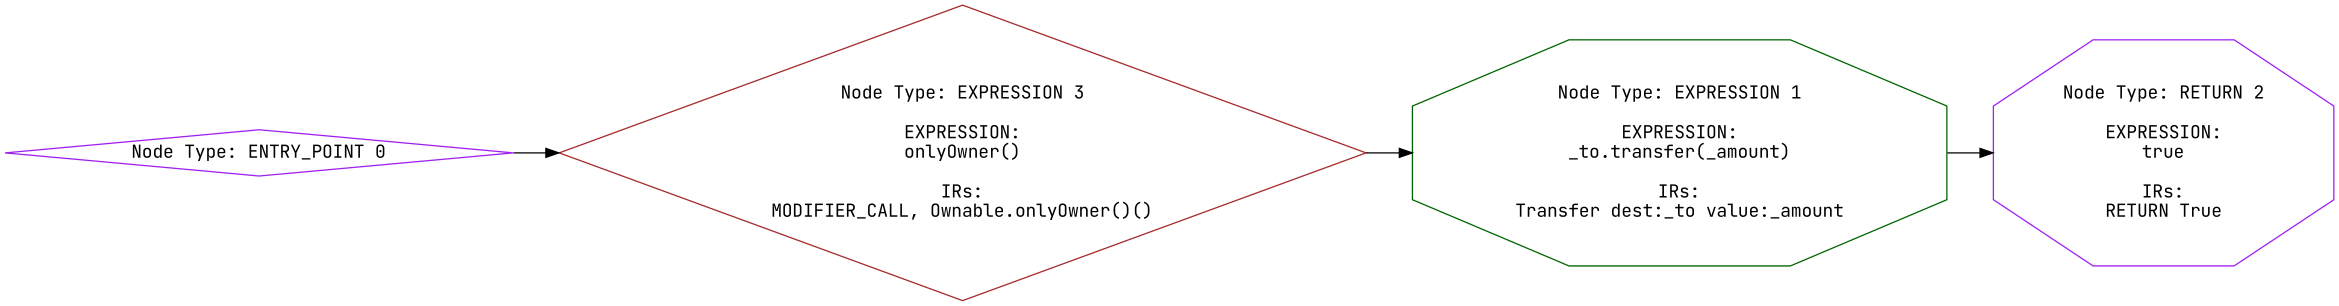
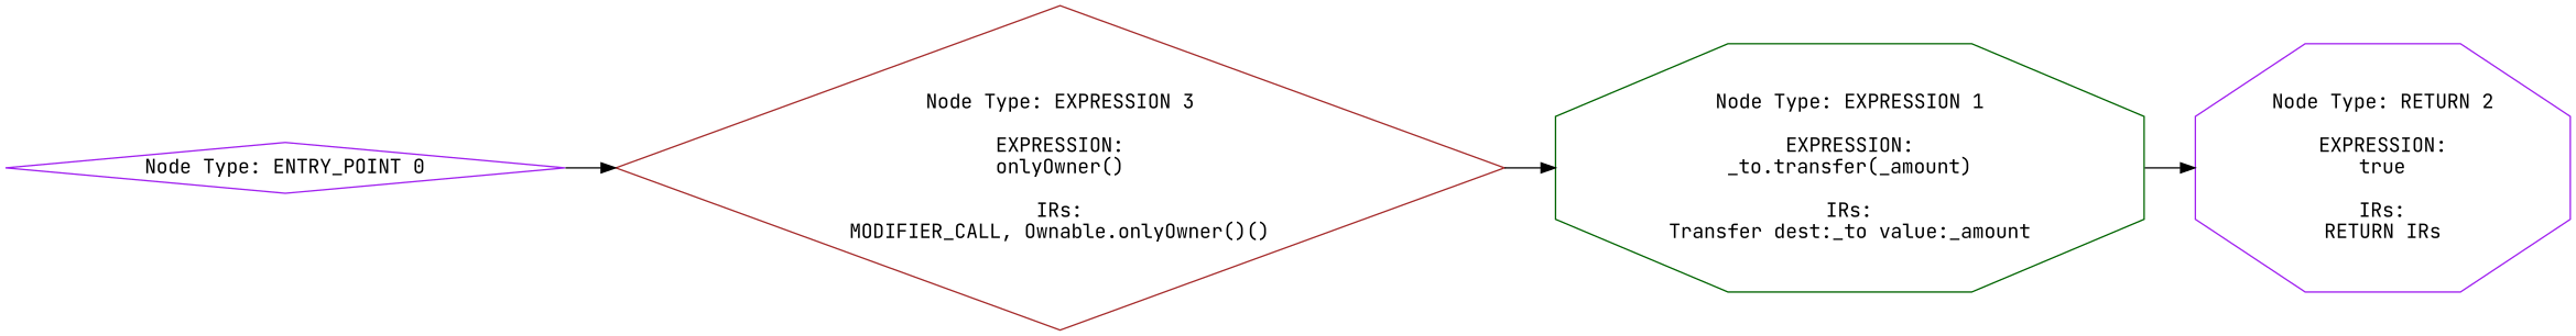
  digraph {
    rankdir=LR
    fontname="JetBrains Mono"
    node [color=purple shape=diamond fontname="JetBrains Mono"]
    edge [fontname="JetBrains Mono"]
    n1 [label="Node Type: ENTRY_POINT 0\n"]
    n2 [label="Node Type: EXPRESSION 3\n\nEXPRESSION:\nonlyOwner()\n\nIRs:\nMODIFIER_CALL, Ownable.onlyOwner()()" color=brown]
    n3 [label="Node Type: EXPRESSION 1\n\nEXPRESSION:\n_to.transfer(_amount)\n\nIRs:\nTransfer dest:_to value:_amount" color=darkgreen shape=octagon]
-   n4 [label="Node Type: RETURN 2\n\nEXPRESSION:\ntrue\n\nIRs:\nRETURN True" shape=octagon]
+   n4 [label="Node Type: RETURN 2\n\nEXPRESSION:\ntrue\n\nIRs:\nRETURN IRs" shape=octagon]
    n1 -> n2
    n2 -> n3
    n3 -> n4
  }
